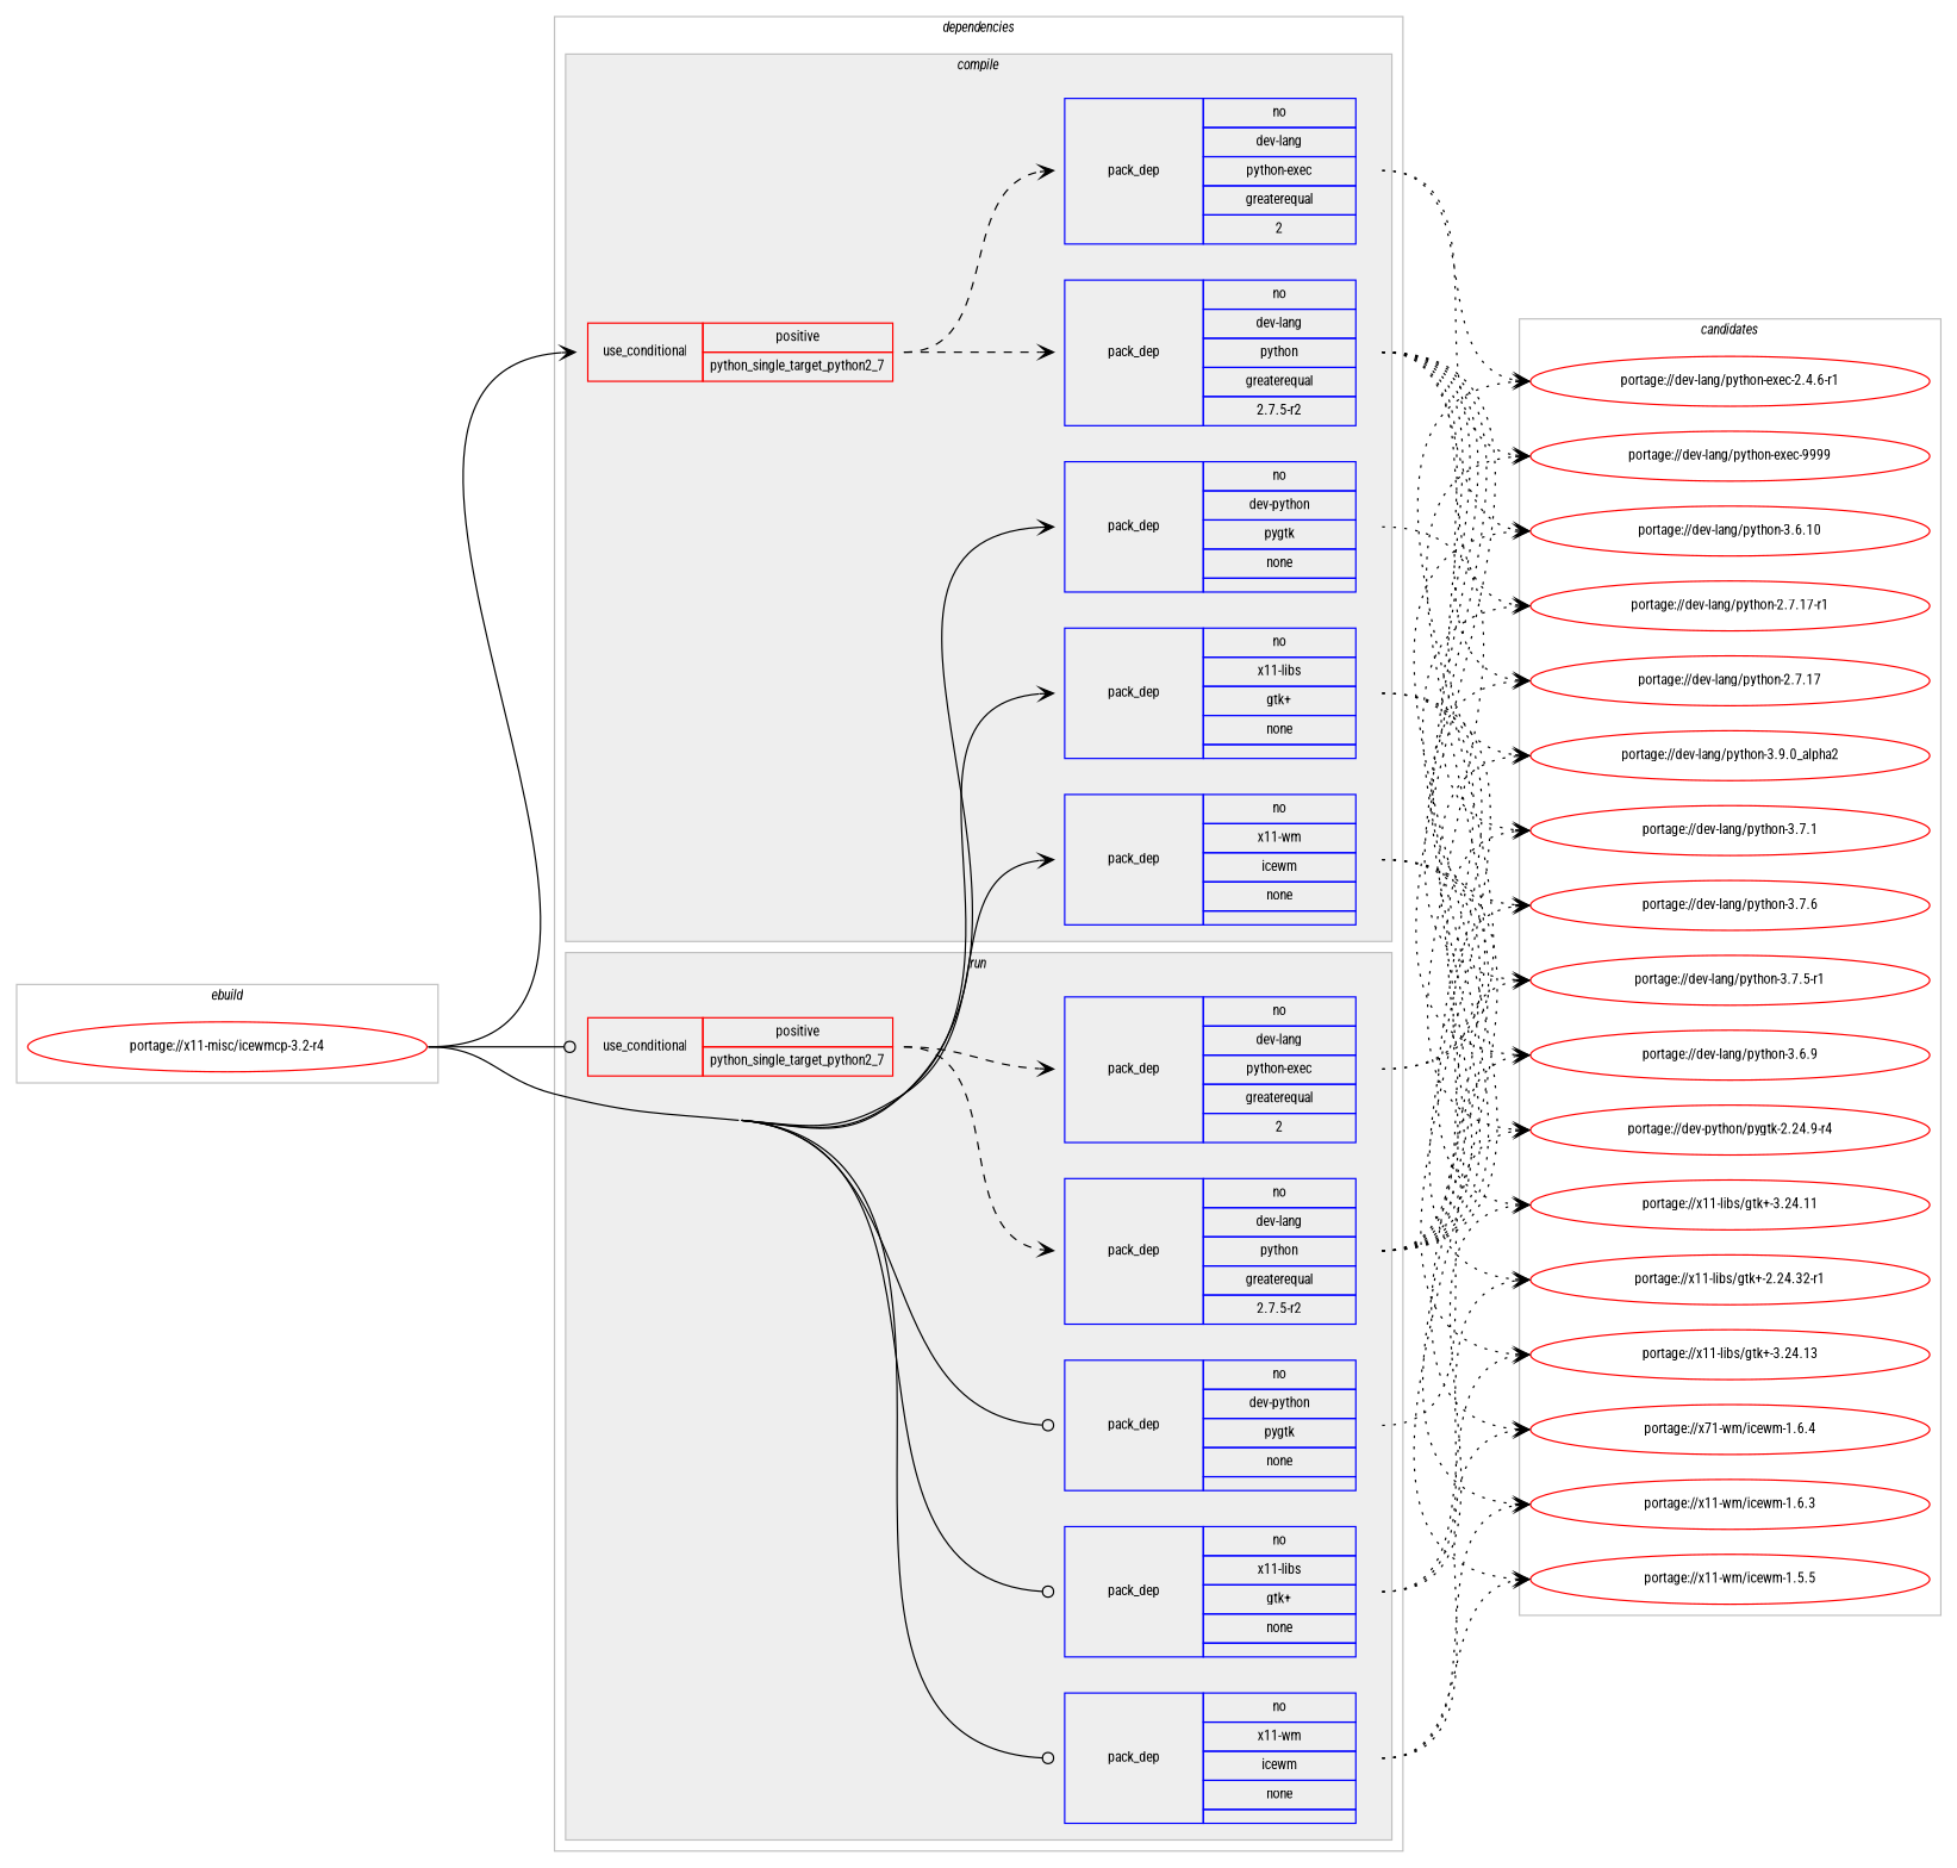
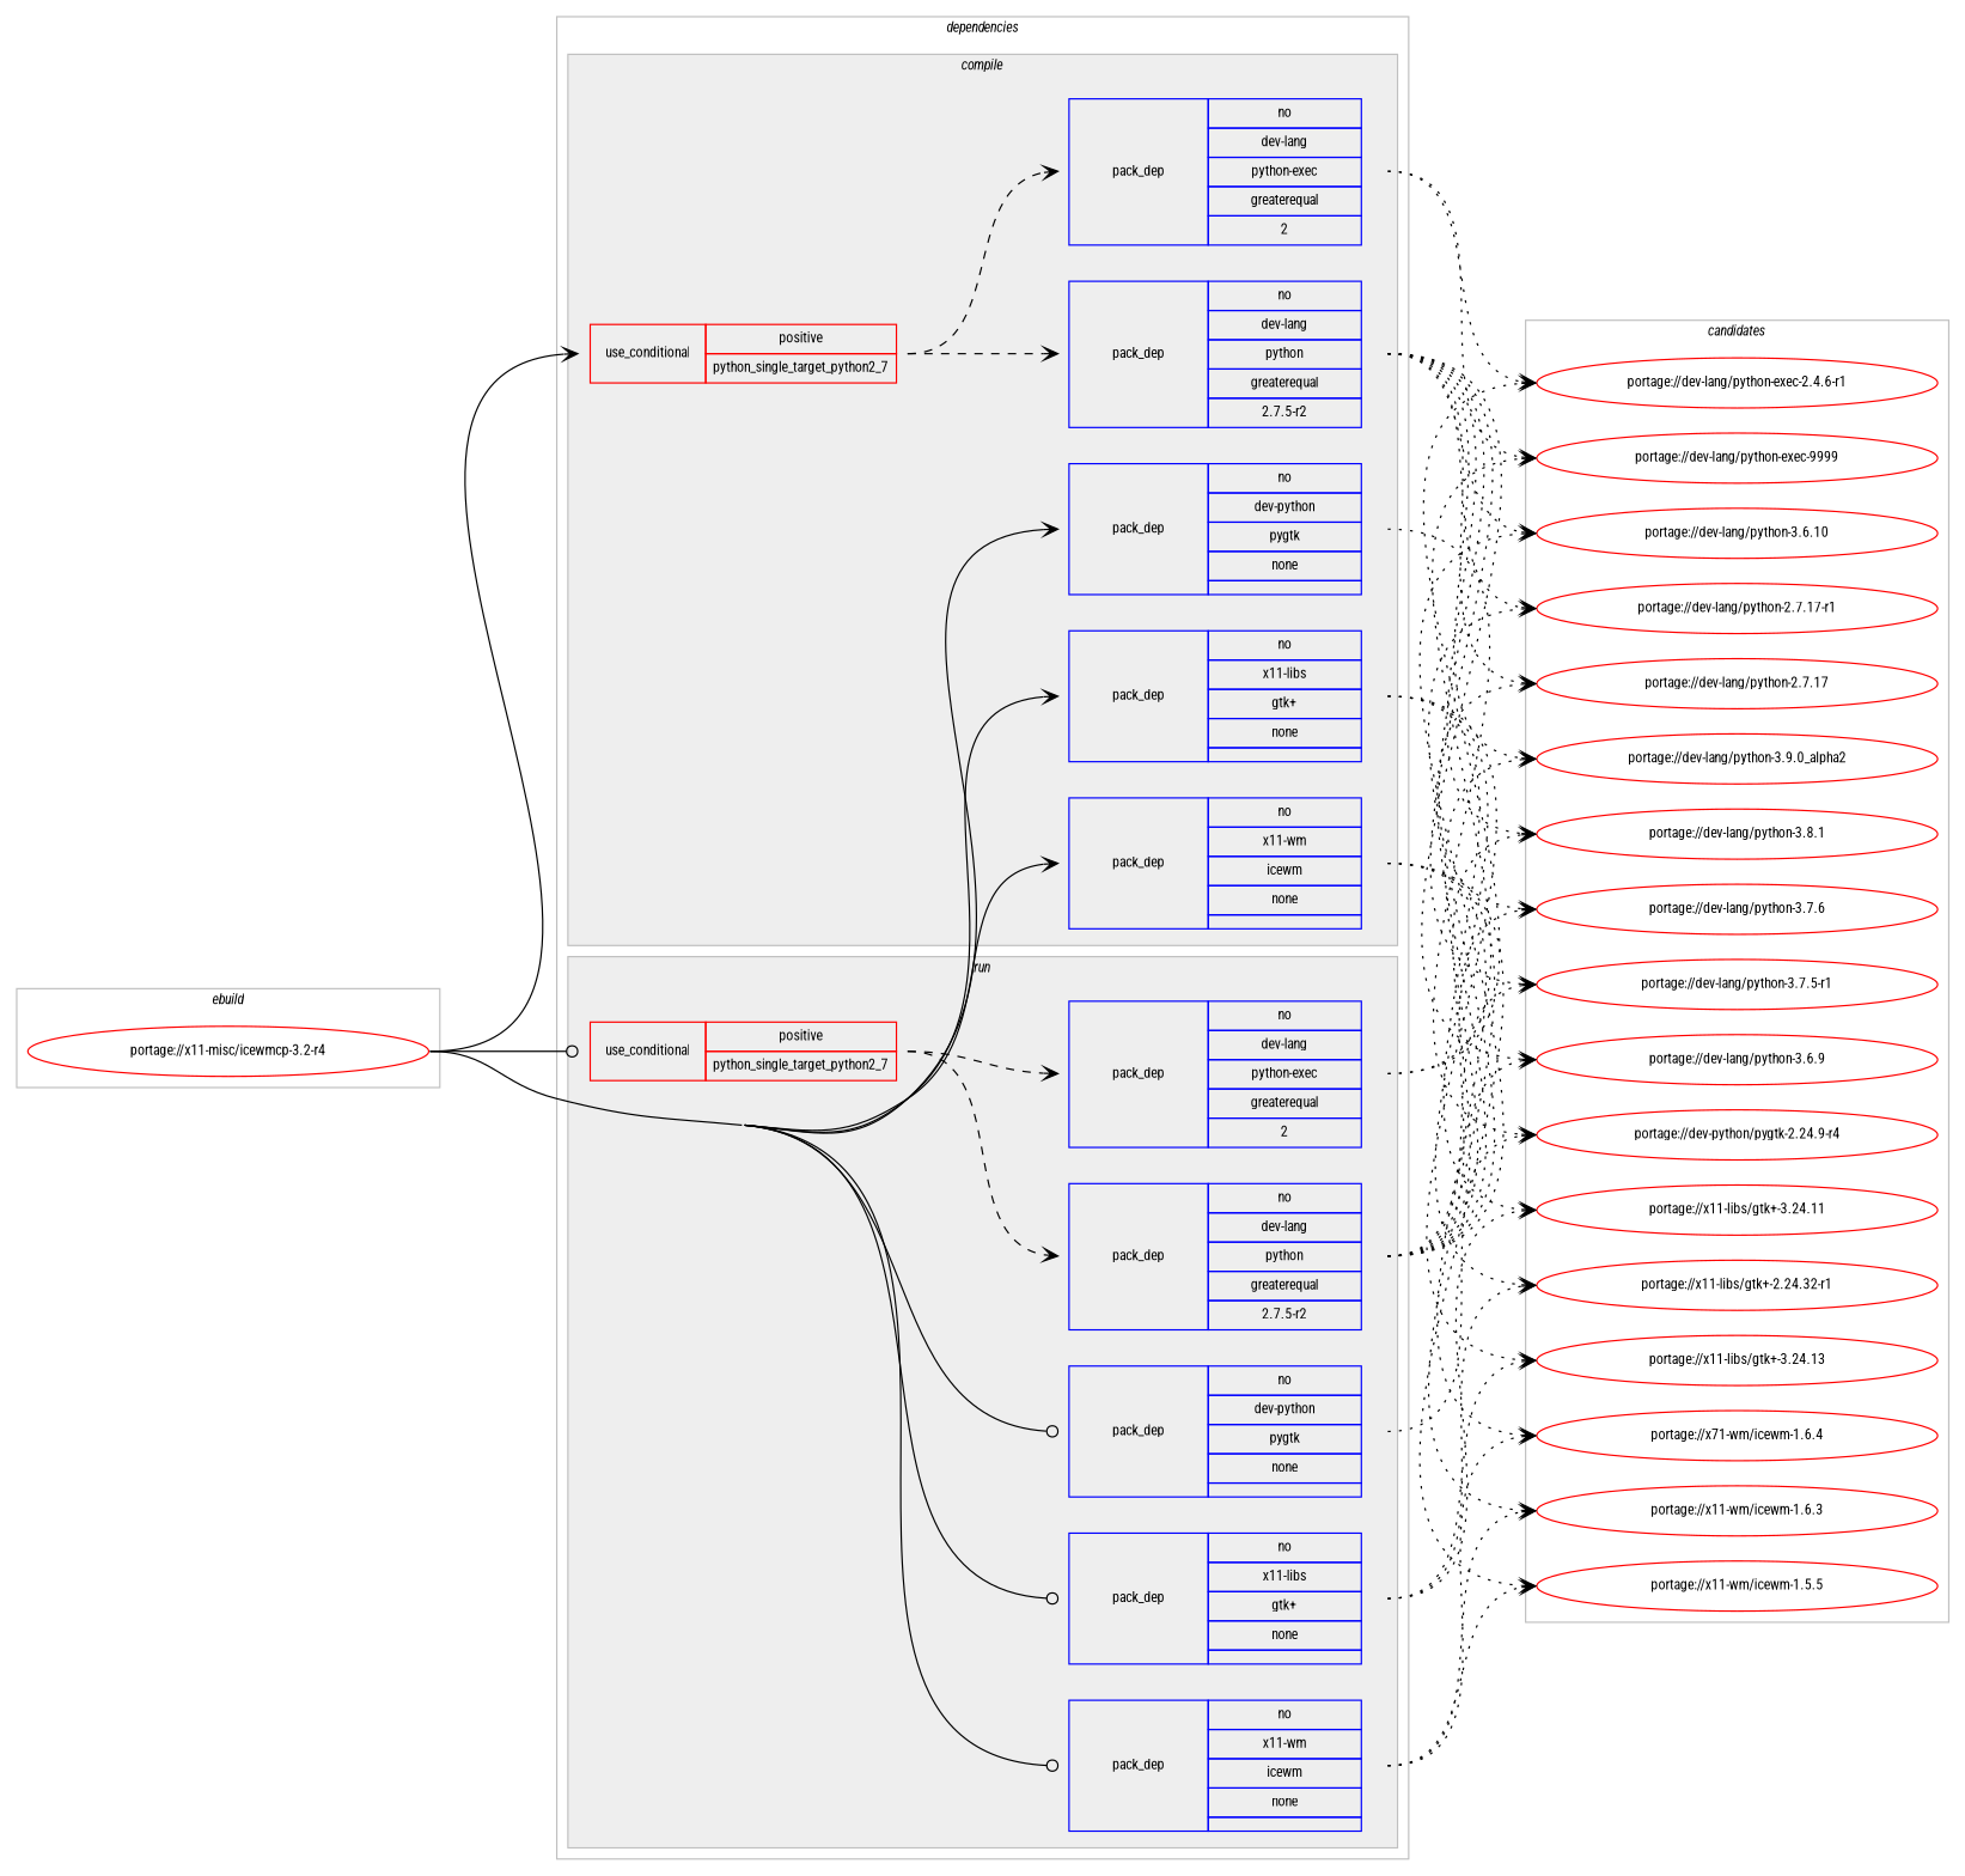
  digraph {
    compound=true
    concentrate=true
    fontname="Roboto Condensed"
    fontsize=10
    newrank=true
    rankdir=LR
    ranksep=1.5
    node [color=red fontname="Roboto Condensed" fontsize=10]
    edge [arrowhead=vee fontname="Roboto Condensed" headport=w style=dotted tailport=e weight=100]
    n1 [label="portage://x11-misc/icewmcp-3.2-r4" width=4]
    n2 [color=blue label=<<TABLE BORDER="0" CELLBORDER="1" CELLSPACING="0" CELLPADDING="4" WIDTH="220"><TR><TD ROWSPAN="6" CELLPADDING="30">pack_dep</TD></TR><TR><TD WIDTH="110">no</TD></TR><TR><TD>dev-lang</TD></TR><TR><TD>python</TD></TR><TR><TD>greaterequal</TD></TR><TR><TD>2.7.5-r2</TD></TR></TABLE>> shape=none]
    n3 [color=blue label=<<TABLE BORDER="0" CELLBORDER="1" CELLSPACING="0" CELLPADDING="4" WIDTH="220"><TR><TD ROWSPAN="6" CELLPADDING="30">pack_dep</TD></TR><TR><TD WIDTH="110">no</TD></TR><TR><TD>dev-lang</TD></TR><TR><TD>python-exec</TD></TR><TR><TD>greaterequal</TD></TR><TR><TD>2</TD></TR></TABLE>> shape=none]
    n4 [label=<<TABLE BORDER="0" CELLBORDER="1" CELLSPACING="0" CELLPADDING="4"><TR><TD ROWSPAN="3" CELLPADDING="10">use_conditional</TD></TR><TR><TD>positive</TD></TR><TR><TD>python_single_target_python2_7</TD></TR></TABLE>> shape=none]
    n5 [color=blue label=<<TABLE BORDER="0" CELLBORDER="1" CELLSPACING="0" CELLPADDING="4" WIDTH="220"><TR><TD ROWSPAN="6" CELLPADDING="30">pack_dep</TD></TR><TR><TD WIDTH="110">no</TD></TR><TR><TD>dev-python</TD></TR><TR><TD>pygtk</TD></TR><TR><TD>none</TD></TR><TR><TD></TD></TR></TABLE>> shape=none]
    n6 [color=blue label=<<TABLE BORDER="0" CELLBORDER="1" CELLSPACING="0" CELLPADDING="4" WIDTH="220"><TR><TD ROWSPAN="6" CELLPADDING="30">pack_dep</TD></TR><TR><TD WIDTH="110">no</TD></TR><TR><TD>x11-libs</TD></TR><TR><TD>gtk+</TD></TR><TR><TD>none</TD></TR><TR><TD></TD></TR></TABLE>> shape=none]
    n7 [color=blue label=<<TABLE BORDER="0" CELLBORDER="1" CELLSPACING="0" CELLPADDING="4" WIDTH="220"><TR><TD ROWSPAN="6" CELLPADDING="30">pack_dep</TD></TR><TR><TD WIDTH="110">no</TD></TR><TR><TD>x11-wm</TD></TR><TR><TD>icewm</TD></TR><TR><TD>none</TD></TR><TR><TD></TD></TR></TABLE>> shape=none]
    n8 [color=blue label=<<TABLE BORDER="0" CELLBORDER="1" CELLSPACING="0" CELLPADDING="4" WIDTH="220"><TR><TD ROWSPAN="6" CELLPADDING="30">pack_dep</TD></TR><TR><TD WIDTH="110">no</TD></TR><TR><TD>dev-lang</TD></TR><TR><TD>python</TD></TR><TR><TD>greaterequal</TD></TR><TR><TD>2.7.5-r2</TD></TR></TABLE>> shape=none]
    n9 [color=blue label=<<TABLE BORDER="0" CELLBORDER="1" CELLSPACING="0" CELLPADDING="4" WIDTH="220"><TR><TD ROWSPAN="6" CELLPADDING="30">pack_dep</TD></TR><TR><TD WIDTH="110">no</TD></TR><TR><TD>dev-lang</TD></TR><TR><TD>python-exec</TD></TR><TR><TD>greaterequal</TD></TR><TR><TD>2</TD></TR></TABLE>> shape=none]
    n10 [label=<<TABLE BORDER="0" CELLBORDER="1" CELLSPACING="0" CELLPADDING="4"><TR><TD ROWSPAN="3" CELLPADDING="10">use_conditional</TD></TR><TR><TD>positive</TD></TR><TR><TD>python_single_target_python2_7</TD></TR></TABLE>> shape=none]
    n11 [color=blue label=<<TABLE BORDER="0" CELLBORDER="1" CELLSPACING="0" CELLPADDING="4" WIDTH="220"><TR><TD ROWSPAN="6" CELLPADDING="30">pack_dep</TD></TR><TR><TD WIDTH="110">no</TD></TR><TR><TD>dev-python</TD></TR><TR><TD>pygtk</TD></TR><TR><TD>none</TD></TR><TR><TD></TD></TR></TABLE>> shape=none]
    n12 [color=blue label=<<TABLE BORDER="0" CELLBORDER="1" CELLSPACING="0" CELLPADDING="4" WIDTH="220"><TR><TD ROWSPAN="6" CELLPADDING="30">pack_dep</TD></TR><TR><TD WIDTH="110">no</TD></TR><TR><TD>x11-libs</TD></TR><TR><TD>gtk+</TD></TR><TR><TD>none</TD></TR><TR><TD></TD></TR></TABLE>> shape=none]
    n13 [color=blue label=<<TABLE BORDER="0" CELLBORDER="1" CELLSPACING="0" CELLPADDING="4" WIDTH="220"><TR><TD ROWSPAN="6" CELLPADDING="30">pack_dep</TD></TR><TR><TD WIDTH="110">no</TD></TR><TR><TD>x11-wm</TD></TR><TR><TD>icewm</TD></TR><TR><TD>none</TD></TR><TR><TD></TD></TR></TABLE>> shape=none]
    n14 [label="portage://dev-lang/python-3.9.0_alpha2" width=4]
-   n15 [label="portage://dev-lang/python-3.7.1" width=4]
+   n15 [label="portage://dev-lang/python-3.8.1" width=4]
    n16 [label="portage://dev-lang/python-3.7.6" width=4]
    n17 [label="portage://dev-lang/python-3.7.5-r1" width=4]
    n18 [label="portage://dev-lang/python-3.6.9" width=4]
    n19 [label="portage://dev-lang/python-3.6.10" width=4]
    n20 [label="portage://dev-lang/python-2.7.17-r1" width=4]
    n21 [label="portage://dev-lang/python-2.7.17" width=4]
    n22 [label="portage://dev-lang/python-exec-9999" width=4]
    n23 [label="portage://dev-lang/python-exec-2.4.6-r1" width=4]
    n24 [label="portage://dev-python/pygtk-2.24.9-r4" width=4]
    n25 [label="portage://x71-wm/icewm-1.6.4" width=4]
    n26 [label="portage://x11-wm/icewm-1.6.3" width=4]
    n27 [label="portage://x11-wm/icewm-1.5.5" width=4]
    n28 [label="portage://x11-libs/gtk+-3.24.13" width=4]
    n29 [label="portage://x11-libs/gtk+-3.24.11" width=4]
    n30 [label="portage://x11-libs/gtk+-2.24.32-r1" width=4]
    subgraph cluster_1 {
      color=gray
      label=<<i>ebuild</i>>
      rank=same
      n1
    }
    subgraph cluster_2 {
      color=gray
      label=<<i>dependencies</i>>
      subgraph cluster_3 {
        color=gray
        fillcolor="#eeeeee"
        label=<<i>compile</i>>
        style=filled
        subgraph sub_4 {
          color=gray
          fillcolor="#eeeeee"
          label=<<i>compile</i>>
          style=filled
          n4
          subgraph sub_5 {
            color=gray
            fillcolor="#eeeeee"
            label=<<i>compile</i>>
            style=filled
            n2
          }
          subgraph sub_6 {
            color=gray
            fillcolor="#eeeeee"
            label=<<i>compile</i>>
            style=filled
            n3
          }
        }
        subgraph sub_7 {
          color=gray
          fillcolor="#eeeeee"
          label=<<i>compile</i>>
          style=filled
          n5
        }
        subgraph sub_8 {
          color=gray
          fillcolor="#eeeeee"
          label=<<i>compile</i>>
          style=filled
          n6
        }
        subgraph sub_9 {
          color=gray
          fillcolor="#eeeeee"
          label=<<i>compile</i>>
          style=filled
          n7
        }
      }
      subgraph cluster_10 {
        color=gray
        fillcolor="#eeeeee"
        label=<<i>compile and run</i>>
        style=filled
      }
      subgraph cluster_11 {
        color=gray
        fillcolor="#eeeeee"
        label=<<i>run</i>>
        style=filled
        subgraph sub_12 {
          color=gray
          fillcolor="#eeeeee"
          label=<<i>run</i>>
          style=filled
          n10
          subgraph sub_13 {
            color=gray
            fillcolor="#eeeeee"
            label=<<i>run</i>>
            style=filled
            n8
          }
          subgraph sub_14 {
            color=gray
            fillcolor="#eeeeee"
            label=<<i>run</i>>
            style=filled
            n9
          }
        }
        subgraph sub_15 {
          color=gray
          fillcolor="#eeeeee"
          label=<<i>run</i>>
          style=filled
          n11
        }
        subgraph sub_16 {
          color=gray
          fillcolor="#eeeeee"
          label=<<i>run</i>>
          style=filled
          n12
        }
        subgraph sub_17 {
          color=gray
          fillcolor="#eeeeee"
          label=<<i>run</i>>
          style=filled
          n13
        }
      }
    }
    subgraph cluster_18 {
      color=gray
      label=<<i>candidates</i>>
      rank=same
      subgraph sub_19 {
        color=black
        label=<<i>candidates</i>>
        nodesep=1
        rank=same
        n14
        n15
        n16
        n17
        n18
        n19
        n20
        n21
      }
      subgraph sub_20 {
        color=black
        label=<<i>candidates</i>>
        nodesep=1
        rank=same
        n22
        n23
      }
      subgraph sub_21 {
        color=black
        label=<<i>candidates</i>>
        nodesep=1
        rank=same
        n24
      }
      subgraph sub_22 {
        color=black
        label=<<i>candidates</i>>
        nodesep=1
        rank=same
        n25
        n26
        n27
      }
      subgraph sub_23 {
        color=black
        label=<<i>candidates</i>>
        nodesep=1
        rank=same
        n28
        n29
        n30
      }
      subgraph sub_24 {
        color=black
        label=<<i>candidates</i>>
        nodesep=1
        rank=same
        n14
        n15
        n16
        n17
        n18
        n19
        n20
        n21
      }
      subgraph sub_25 {
        color=black
        label=<<i>candidates</i>>
        nodesep=1
        rank=same
        n22
        n23
      }
      subgraph sub_26 {
        color=black
        label=<<i>candidates</i>>
        nodesep=1
        rank=same
        n24
      }
      subgraph sub_27 {
        color=black
        label=<<i>candidates</i>>
        nodesep=1
        rank=same
        n28
        n29
        n30
      }
      subgraph sub_28 {
        color=black
        label=<<i>candidates</i>>
        nodesep=1
        rank=same
        n25
        n26
        n27
      }
    }
    n1 -> n4 [style=solid weight=20]
    n1 -> n5 [style=solid weight=20]
    n1 -> n6 [style=solid weight=20]
    n1 -> n7 [style=solid weight=20]
    n1 -> n10 [arrowhead=odot style=solid weight=20]
    n1 -> n11 [arrowhead=odot style=solid weight=20]
    n1 -> n12 [arrowhead=odot style=solid weight=20]
    n1 -> n13 [arrowhead=odot style=solid weight=20]
    n2 -> n14
    n2 -> n15
    n2 -> n16
    n2 -> n17
    n2 -> n18
    n2 -> n19
    n2 -> n20
    n2 -> n21
    n3 -> n22
    n3 -> n23
    n4 -> n2 [style=dashed weight=20]
    n4 -> n3 [style=dashed weight=20]
    n5 -> n24
    n6 -> n28
    n6 -> n29
    n6 -> n30
    n7 -> n25
    n7 -> n26
    n7 -> n27
    n8 -> n14
    n8 -> n15
    n8 -> n16
    n8 -> n17
    n8 -> n18
    n8 -> n19
    n8 -> n20
    n8 -> n21
    n9 -> n22
    n9 -> n23
    n10 -> n8 [style=dashed weight=20]
    n10 -> n9 [style=dashed weight=20]
    n11 -> n24
    n12 -> n28
    n12 -> n29
    n12 -> n30
    n13 -> n25
    n13 -> n26
    n13 -> n27
  }
